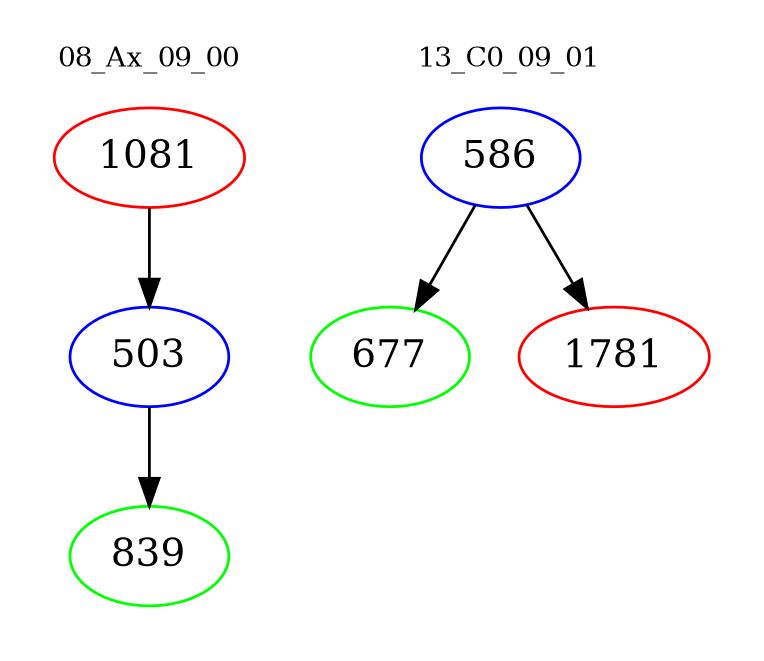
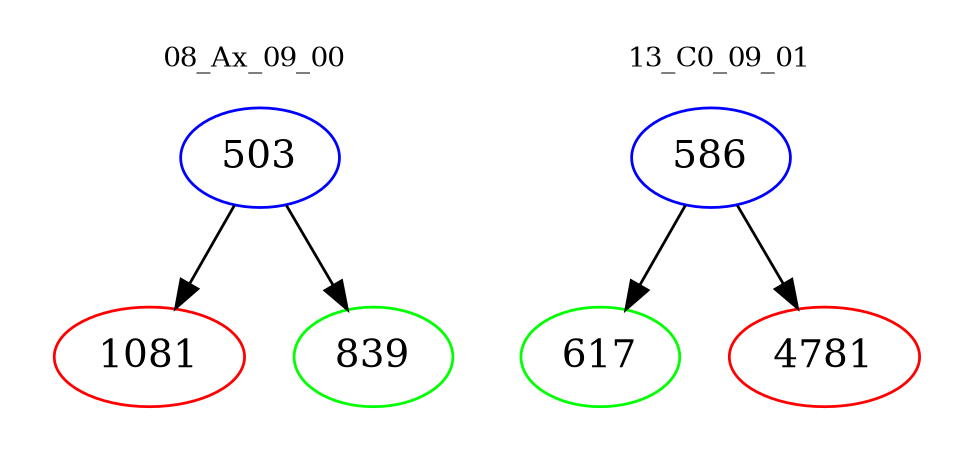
  digraph {
    node [color=blue]
    edge [color=black]
    n1 [label=503]
    n2 [color=red label=1081]
    n3 [color=green label=839]
    n4 [label=586]
-   n5 [color=green label=677]
-   n6 [color=red label=1781]
+   n5 [color=green label=617]
+   n6 [color=red label=4781]
    subgraph cluster_1 {
      color=white
      fontsize=10
      label="08_Ax_09_00"
      n1
      n2
      n3
    }
    subgraph cluster_2 {
      color=white
      fontsize=10
      label="13_C0_09_01"
      n4
      n5
      n6
    }
-   n2 -> n1
+   n1 -> n2
    n1 -> n3
    n4 -> n5
    n4 -> n6
  }
